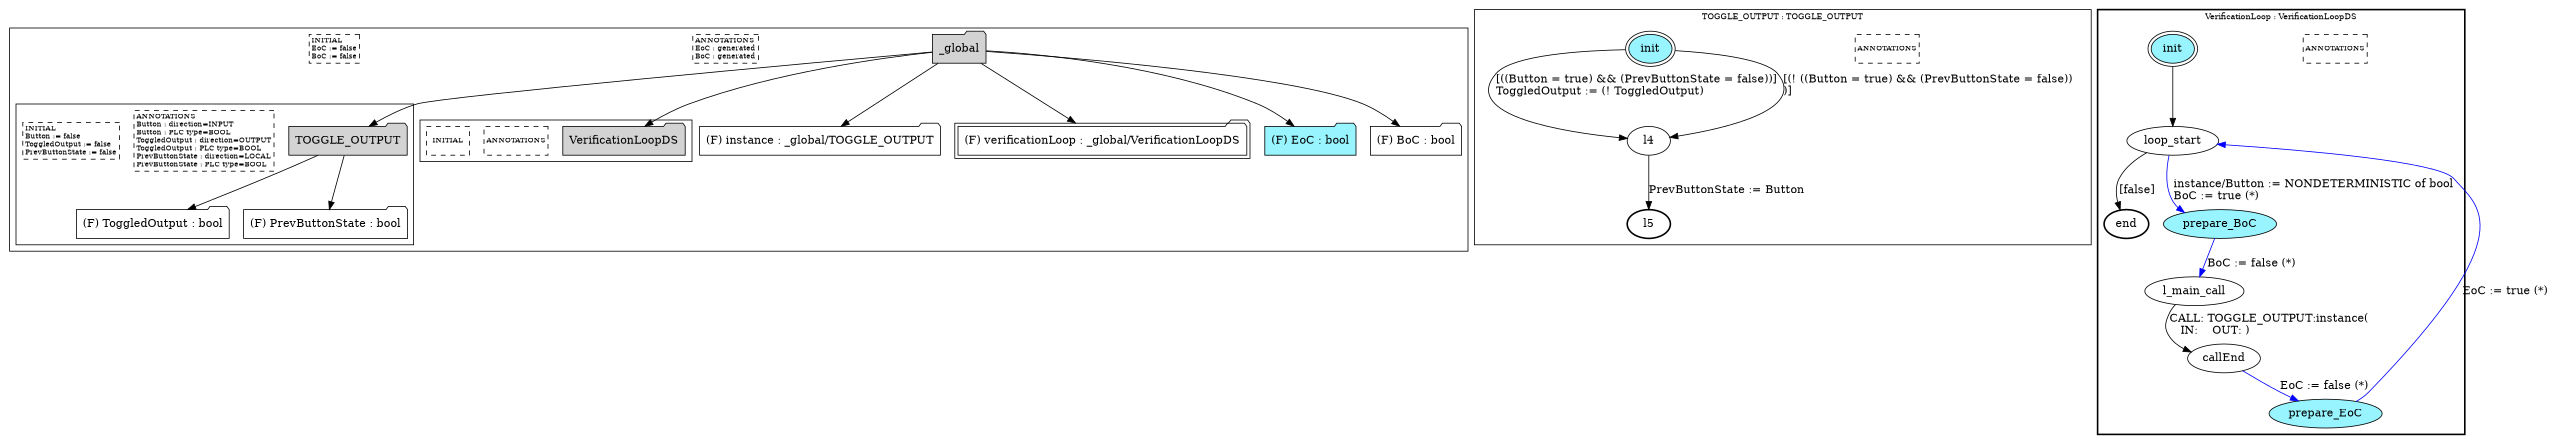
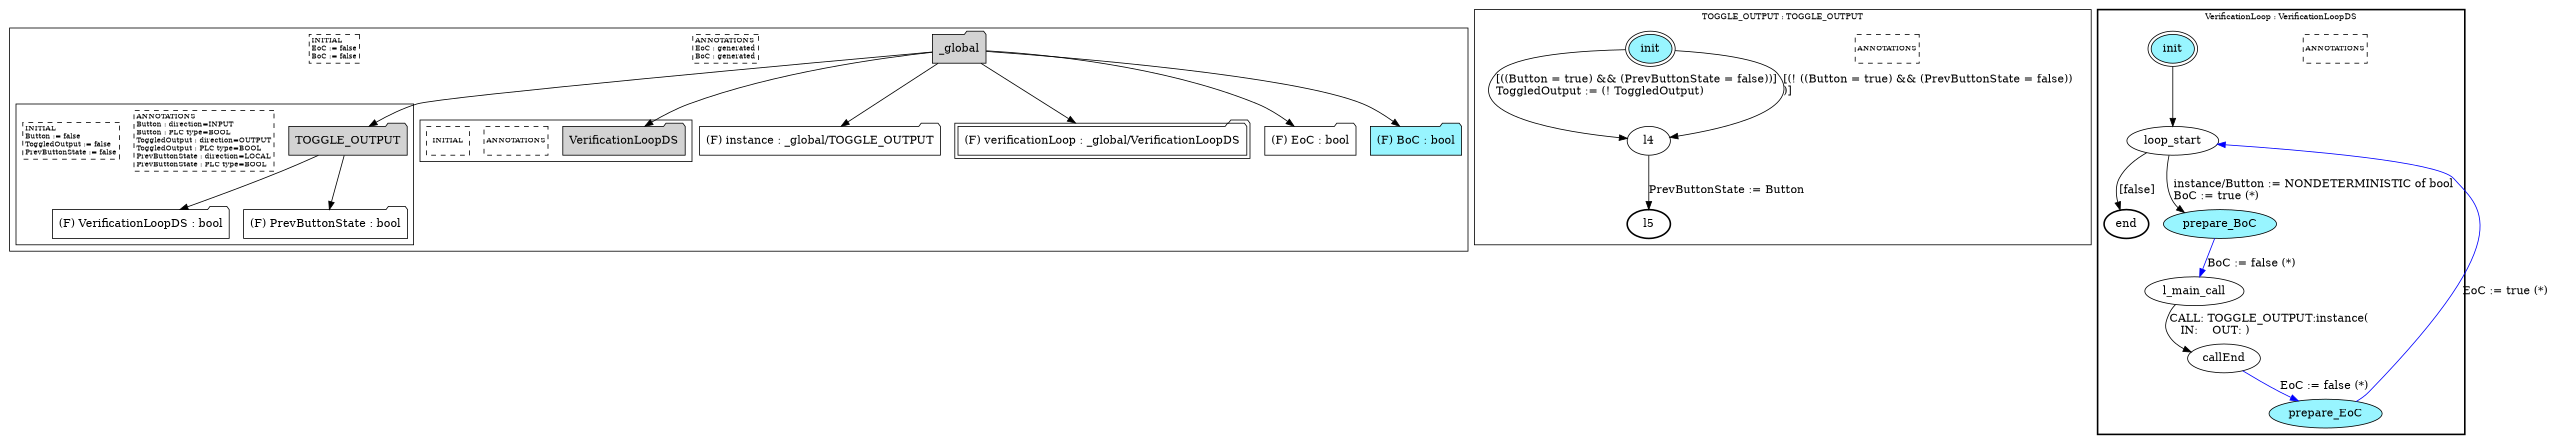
  digraph {
    node [shape=ellipse style=filled fillcolor=white]
    n1 [label=TOGGLE_OUTPUT shape=folder fillcolor=""]
-   n2 [label="(F) ToggledOutput : bool" shape=folder]
+   n2 [label="(F) VerificationLoopDS : bool" shape=folder]
    n3 [label="(F) PrevButtonState : bool" shape=folder]
    n4 [fontsize=9 label="ANNOTATIONS\lButton : direction=INPUT\lButton : PLC type=BOOL\lToggledOutput : direction=OUTPUT\lToggledOutput : PLC type=BOOL\lPrevButtonState : direction=LOCAL\lPrevButtonState : PLC type=BOOL\l" margin="0.04,0.04" shape=rectangle style=dashed]
    n5 [fillcolor=lightyellow fontsize=9 label="INITIAL\lButton := false\lToggledOutput := false\lPrevButtonState := false\l" margin="0.04,0.04" shape=rectangle style=dashed]
    n6 [label=VerificationLoopDS shape=folder fillcolor=""]
    n7 [fontsize=9 label=ANNOTATIONS margin="0.04,0.04" shape=rectangle style=dashed]
    n8 [fillcolor=lightyellow fontsize=9 label=INITIAL margin="0.04,0.04" shape=rectangle style=dashed]
    n9 [label=_global shape=folder fillcolor=""]
    n10 [label="(F) instance : _global/TOGGLE_OUTPUT" shape=folder]
    n11 [label="(F) verificationLoop : _global/VerificationLoopDS" peripheries=2 shape=folder]
-   n12 [fillcolor=cadetblue1 label="(F) EoC : bool" shape=folder]
-   n13 [label="(F) BoC : bool" shape=folder]
+   n12 [label="(F) EoC : bool" shape=folder]
+   n13 [fillcolor=cadetblue1 label="(F) BoC : bool" shape=folder]
    n14 [fontsize=9 label="ANNOTATIONS\lEoC : generated\lBoC : generated\l" margin="0.04,0.04" shape=rectangle style=dashed]
    n15 [fillcolor=lightyellow fontsize=9 label="INITIAL\lEoC := false\lBoC := false\l" margin="0.04,0.04" shape=rectangle style=dashed]
    n16 [fontsize=9 label=ANNOTATIONS margin="0.04,0.04" shape=rectangle style=dashed]
    n17 [color=black fillcolor=cadetblue1 label=init peripheries=2]
    n18 [color=black label=l4]
    n19 [color=black label=l5 style=bold]
    n20 [fontsize=9 label=ANNOTATIONS margin="0.04,0.04" shape=rectangle style=dashed]
    n21 [color=black fillcolor=cadetblue1 label=init peripheries=2]
    n22 [color=black label=loop_start]
    n23 [color=black fillcolor=cadetblue1 label=end style=bold]
    n24 [color=black fillcolor=cadetblue1 label=prepare_BoC]
    n25 [color=black label=l_main_call]
    n26 [color=black label=callEnd]
    n27 [color=black fillcolor=cadetblue1 label=prepare_EoC]
    subgraph cluster_1 {
      n9
      n10
      n11
      n12
      n13
      n14
      n15
      subgraph cluster_2 {
        n1
        n2
        n3
        n4
        n5
      }
      subgraph cluster_3 {
        n6
        n7
        n8
      }
    }
    subgraph cluster_4 {
      color=black
      fontsize=10
      label="VerificationLoop : VerificationLoopDS"
      ranksep=0.4
      style=bold
      n20
      n21
      n22
      n23
      n24
      n25
      n26
      n27
    }
    subgraph cluster_5 {
      color=black
      fontsize=10
      label="TOGGLE_OUTPUT : TOGGLE_OUTPUT"
      ranksep=0.4
      n16
      n17
      n18
      n19
    }
    n1 -> n2
    n1 -> n3
    n9 -> n1
    n9 -> n6
    n9 -> n10
    n9 -> n11
    n9 -> n12
    n9 -> n13
    n17 -> n18 [color=black label="[((Button = true) && (PrevButtonState = false))]\lToggledOutput := (! ToggledOutput)\l"]
    n17 -> n18 [color=black label="[(! ((Button = true) && (PrevButtonState = false))\l)]\l"]
    n18 -> n19 [color=black label="PrevButtonState := Button"]
    n21 -> n22 [color=black]
    n22 -> n23 [color=black label="[false]"]
-   n22 -> n24 [color=blue label="instance/Button := NONDETERMINISTIC of bool\lBoC := true (*)\l"]
+   n22 -> n24 [color=black label="instance/Button := NONDETERMINISTIC of bool\lBoC := true (*)\l"]
    n24 -> n25 [color=blue label="BoC := false (*)"]
    n25 -> n26 [color=black label="CALL: TOGGLE_OUTPUT:instance(\l   IN:    OUT: )\l"]
    n26 -> n27 [color=blue label="EoC := false (*)"]
    n27 -> n22 [color=blue label="EoC := true (*)"]
  }
